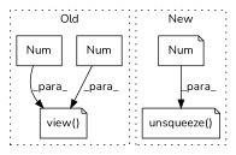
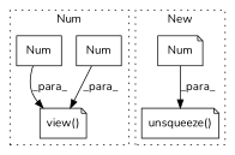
  digraph {
    fontname=Nunito
    node [a=76 l=2 shape=note fontname=Nunito]
    edge [fontname=Nunito]
    n1 [a=75 l="73,1" label="view()" s="2590,2676"]
    n2 [label=Num s=2674 shape=box]
    n3 [l=1 label=Num s=2671 shape=box]
    n4 [a=75 l="33,1" label="unsqueeze()" s="2897,2932"]
    n5 [label=Num s=2930]
    subgraph cluster_1 {
-     label=Old
+     label=Num
      style=dotted
      n1
      n2
      n3
    }
    subgraph cluster_2 {
      label=New
      style=dotted
      n4
      n5
    }
    n2 -> n1 [label=_para_]
    n3 -> n1 [label=_para_]
    n5 -> n4 [label=_para_]
  }
